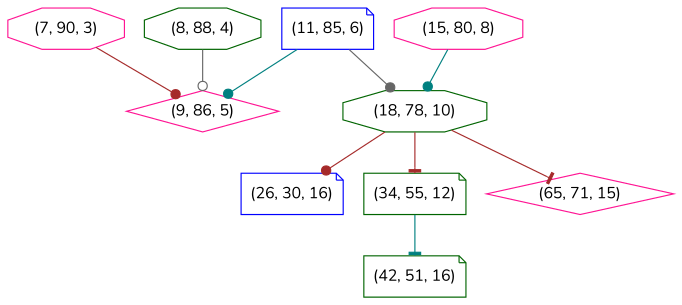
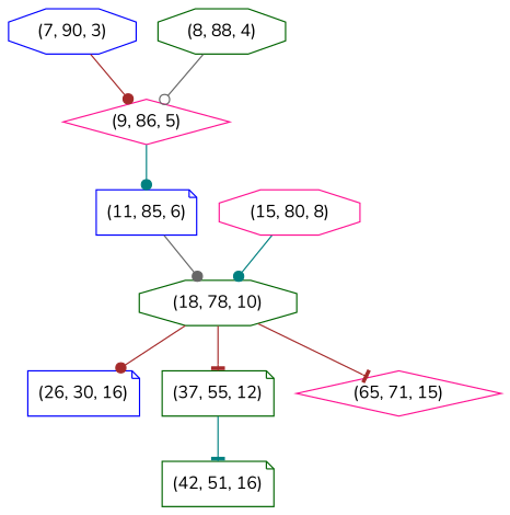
  digraph {
    fontname=Nunito
    node [color=deeppink fontname=Nunito shape=octagon]
    edge [arrowhead=dot color=brown fontname=Nunito]
-   "(7, 90, 3)"
+   "(7, 90, 3)" [color=blue]
    "(9, 86, 5)" [shape=diamond]
    "(8, 88, 4)" [color=darkgreen]
    "(11, 85, 6)" [color=blue shape=note]
    "(18, 78, 10)" [color=darkgreen]
    "(15, 80, 8)"
    "(26, 30, 16)" [color=blue shape=note]
-   "(37, 55, 12)" [color=darkgreen shape=note label="(34, 55, 12)"]
+   "(37, 55, 12)" [color=darkgreen shape=note]
    "(65, 71, 15)" [shape=diamond]
    "(42, 51, 16)" [color=darkgreen shape=note]
    "(7, 90, 3)" -> "(9, 86, 5)"
-   "(11, 85, 6)" -> "(9, 86, 5)" [color=teal]
+   "(9, 86, 5)" -> "(11, 85, 6)" [color=teal]
    "(8, 88, 4)" -> "(9, 86, 5)" [arrowhead=odot color=gray40]
    "(11, 85, 6)" -> "(18, 78, 10)" [color=gray40]
    "(18, 78, 10)" -> "(26, 30, 16)"
    "(18, 78, 10)" -> "(37, 55, 12)" [arrowhead=tee]
    "(18, 78, 10)" -> "(65, 71, 15)" [arrowhead=tee]
    "(15, 80, 8)" -> "(18, 78, 10)" [color=teal]
    "(37, 55, 12)" -> "(42, 51, 16)" [arrowhead=tee color=teal]
  }
